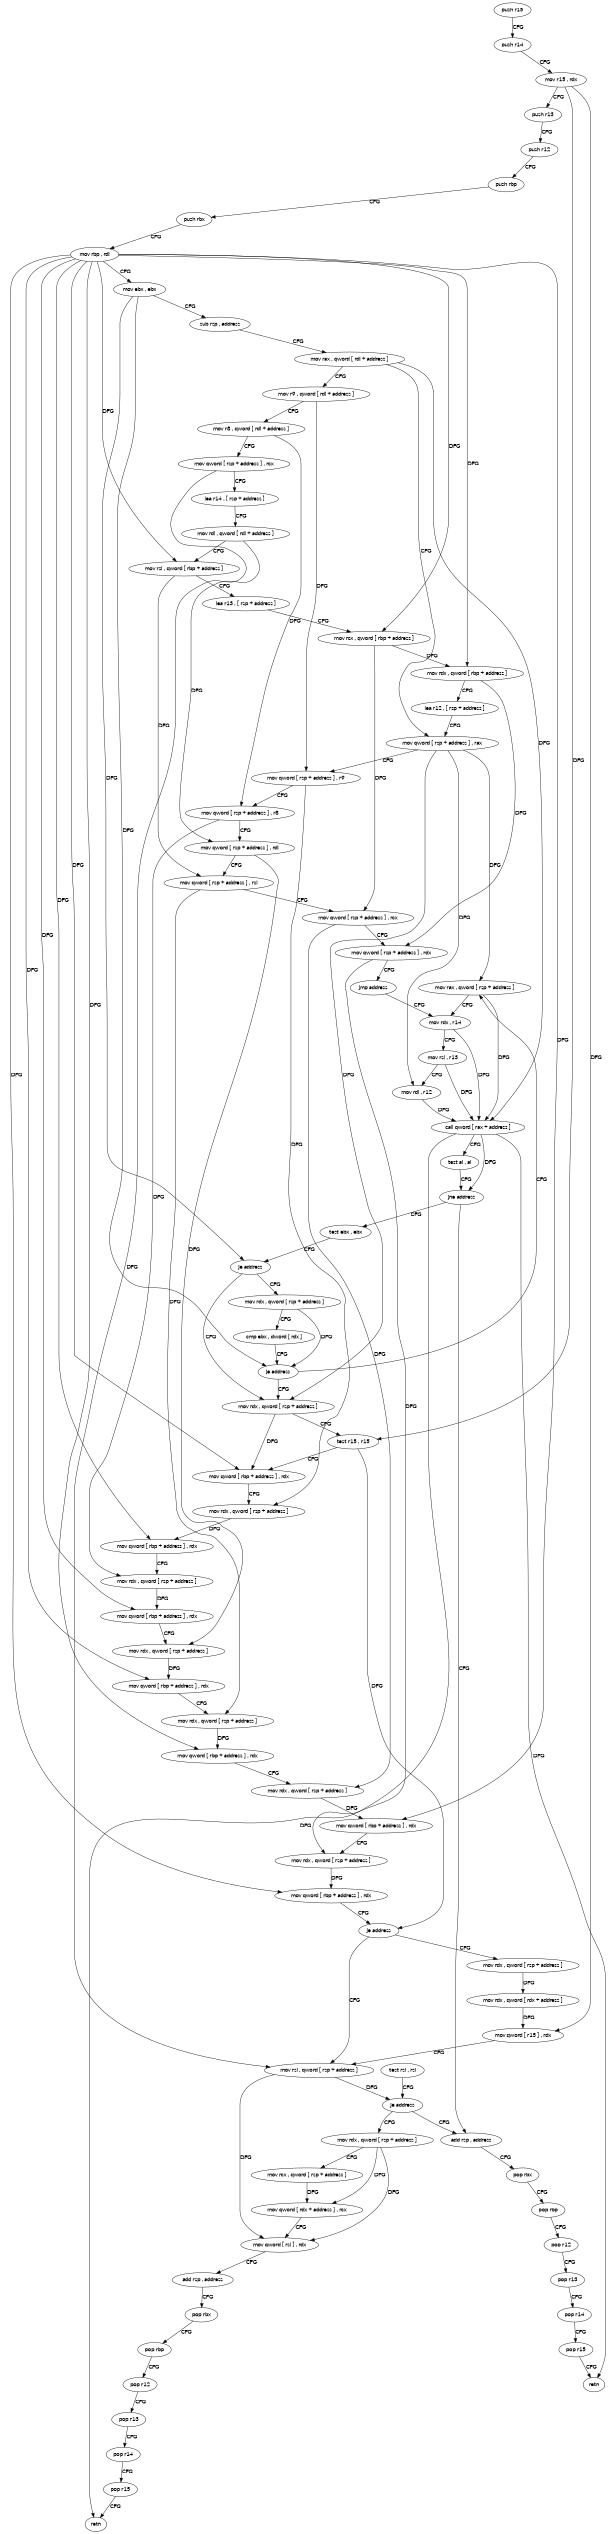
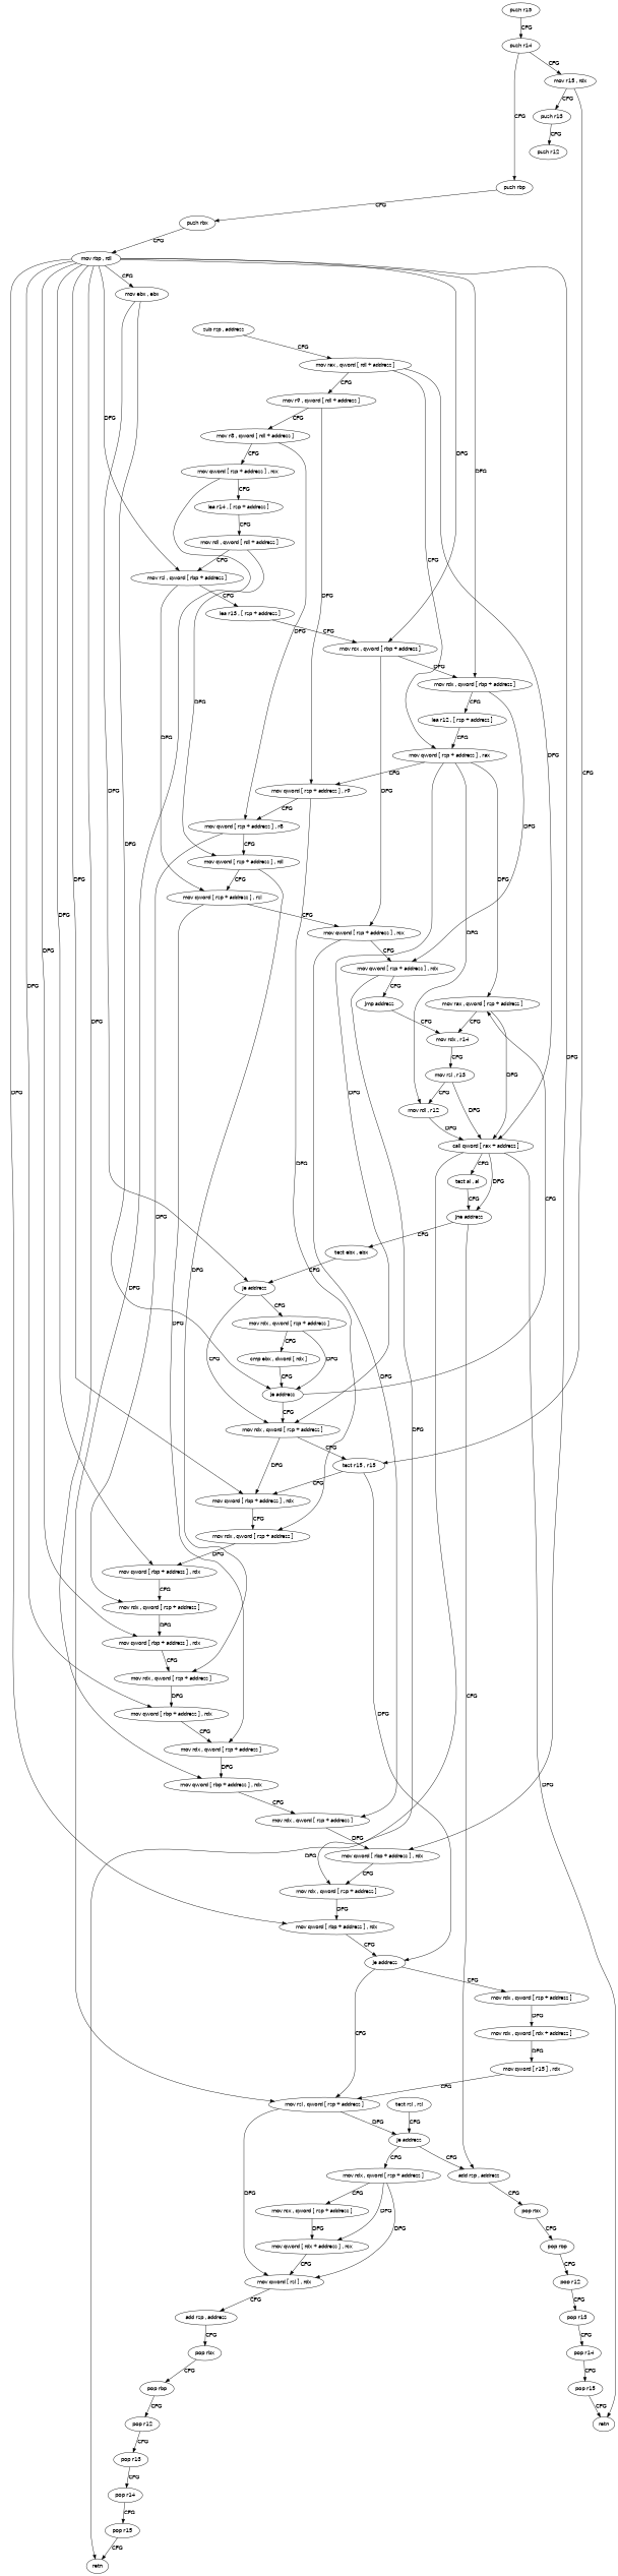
  digraph {
    fontname=Lato
    node [fontname=Lato]
    edge [fontname=Lato]
    n1 [label="push r15"]
    n2 [label="push r14"]
    n3 [label="mov r15 , rdx"]
    n4 [label="push r13"]
    n5 [label="test r15 , r15"]
    n6 [label="mov qword [ r15 ] , rdx"]
    n7 [label="push r12"]
    n8 [label="mov qword [ rbp + address ] , rdx"]
    n9 [label="je address"]
    n10 [label="mov rsi , qword [ rsp + address ]"]
    n11 [label="push rbp"]
    n12 [label="push rbx"]
    n13 [label="mov rbp , rdi"]
    n14 [label="mov ebx , ebx"]
    n15 [label="mov rsi , qword [ rbp + address ]"]
    n16 [label="mov rcx , qword [ rbp + address ]"]
    n17 [label="mov rdx , qword [ rbp + address ]"]
    n18 [label="mov qword [ rbp + address ] , rdx"]
    n19 [label="mov qword [ rbp + address ] , rdx"]
    n20 [label="mov qword [ rbp + address ] , rdx"]
    n21 [label="mov qword [ rbp + address ] , rdx"]
    n22 [label="mov qword [ rbp + address ] , rdx"]
    n23 [label="mov qword [ rbp + address ] , rdx"]
    n24 [label="sub rsp , address"]
    n25 [label="je address"]
    n26 [label="je address"]
    n27 [label="lea r13 , [ rsp + address ]"]
    n28 [label="mov qword [ rsp + address ] , rsi"]
    n29 [label="mov qword [ rsp + address ] , rcx"]
    n30 [label="lea r12 , [ rsp + address ]"]
    n31 [label="mov qword [ rsp + address ] , rdx"]
    n32 [label="mov rdx , qword [ rsp + address ]"]
    n33 [label="mov rdx , qword [ rsp + address ]"]
    n34 [label="mov rdx , qword [ rsp + address ]"]
    n35 [label="mov rdx , qword [ rsp + address ]"]
    n36 [label="mov rdx , qword [ rsp + address ]"]
    n37 [label="mov rdx , qword [ rsp + address ]"]
    n38 [label="mov rax , qword [ rdi + address ]"]
    n39 [label="mov rdx , qword [ rsp + address ]"]
    n40 [label="mov rdx , qword [ rsp + address ]"]
    n41 [label="mov rax , qword [ rsp + address ]"]
    n42 [label="mov r9 , qword [ rdi + address ]"]
    n43 [label="mov qword [ rsp + address ] , rax"]
    n44 [label="call qword [ rax + address ]"]
    n45 [label="mov r8 , qword [ rdi + address ]"]
    n46 [label="mov qword [ rsp + address ] , r9"]
    n47 [label="mov rdi , r12"]
    n48 [label="test al , al"]
    n49 [label="jne address"]
    n50 [label=retn]
    n51 [label=retn]
    n52 [label="mov qword [ rsp + address ] , rcx"]
    n53 [label="mov qword [ rsp + address ] , r8"]
    n54 [label="lea r14 , [ rsp + address ]"]
    n55 [label="mov qword [ rsp + address ] , rdi"]
    n56 [label="mov rdi , qword [ rdi + address ]"]
    n57 [label="je address"]
    n58 [label="mov qword [ rsi ] , rdx"]
    n59 [label="jmp address"]
    n60 [label="mov rdx , r14"]
    n61 [label="mov rsi , r13"]
    n62 [label="test ebx , ebx"]
    n63 [label="add rsp , address"]
    n64 [label="pop rbx"]
    n65 [label="pop rbp"]
    n66 [label="cmp ebx , dword [ rdx ]"]
    n67 [label="pop r12"]
    n68 [label="pop r13"]
    n69 [label="pop r14"]
    n70 [label="pop r15"]
    n71 [label="mov rdx , qword [ rsp + address ]"]
    n72 [label="mov rdx , qword [ rdx + address ]"]
    n73 [label="test rsi , rsi"]
    n74 [label="mov rdx , qword [ rsp + address ]"]
    n75 [label="add rsp , address"]
    n76 [label="mov rcx , qword [ rsp + address ]"]
    n77 [label="mov qword [ rdx + address ] , rcx"]
    n78 [label="pop rbx"]
    n79 [label="pop rbp"]
    n80 [label="pop r12"]
    n81 [label="pop r13"]
    n82 [label="pop r14"]
    n83 [label="pop r15"]
    n1 -> n2 [label=CFG]
    n2 -> n3 [label=CFG]
    n3 -> n4 [label=CFG]
-   n3 -> n5 [label=DFG]
-   n3 -> n6 [label=DFG]
+   n3 -> n5 [label=CFG]
    n4 -> n7 [label=CFG]
    n5 -> n8 [label=CFG]
    n5 -> n9 [label=DFG]
    n6 -> n10 [label=CFG]
-   n7 -> n11 [label=CFG]
+   n2 -> n11 [label=CFG]
    n8 -> n32 [label=CFG]
    n9 -> n10 [label=CFG]
    n9 -> n71 [label=CFG]
    n10 -> n57 [label=DFG]
    n10 -> n58 [label=DFG]
    n11 -> n12 [label=CFG]
    n12 -> n13 [label=CFG]
    n13 -> n8 [label=DFG]
    n13 -> n14 [label=CFG]
    n13 -> n15 [label=DFG]
    n13 -> n16 [label=DFG]
    n13 -> n17 [label=DFG]
    n13 -> n18 [label=DFG]
    n13 -> n19 [label=DFG]
    n13 -> n20 [label=DFG]
    n13 -> n21 [label=DFG]
    n13 -> n22 [label=DFG]
    n13 -> n23 [label=DFG]
-   n14 -> n24 [label=CFG]
    n14 -> n25 [label=DFG]
    n14 -> n26 [label=DFG]
    n15 -> n27 [label=CFG]
    n15 -> n28 [label=DFG]
    n16 -> n17 [label=DFG]
    n16 -> n29 [label=DFG]
    n17 -> n30 [label=CFG]
    n17 -> n31 [label=DFG]
    n18 -> n33 [label=CFG]
    n19 -> n34 [label=CFG]
    n20 -> n35 [label=CFG]
    n21 -> n36 [label=CFG]
    n22 -> n37 [label=CFG]
    n23 -> n9 [label=CFG]
    n24 -> n38 [label=CFG]
    n25 -> n39 [label=CFG]
    n25 -> n40 [label=CFG]
    n26 -> n39 [label=CFG]
    n26 -> n41 [label=CFG]
    n27 -> n16 [label=CFG]
    n28 -> n29 [label=CFG]
    n28 -> n35 [label=DFG]
    n29 -> n31 [label=CFG]
    n29 -> n36 [label=DFG]
    n30 -> n43 [label=CFG]
    n31 -> n37 [label=DFG]
    n31 -> n59 [label=CFG]
    n32 -> n18 [label=DFG]
    n33 -> n19 [label=DFG]
    n34 -> n20 [label=DFG]
    n35 -> n21 [label=DFG]
    n36 -> n22 [label=DFG]
    n37 -> n23 [label=DFG]
    n38 -> n42 [label=CFG]
    n38 -> n43 [label=CFG]
    n38 -> n44 [label=DFG]
    n39 -> n5 [label=CFG]
    n39 -> n8 [label=DFG]
    n40 -> n26 [label=DFG]
    n40 -> n66 [label=CFG]
    n41 -> n44 [label=DFG]
    n41 -> n60 [label=CFG]
    n42 -> n45 [label=CFG]
    n42 -> n46 [label=DFG]
    n43 -> n39 [label=DFG]
    n43 -> n41 [label=DFG]
    n43 -> n46 [label=CFG]
    n43 -> n47 [label=DFG]
    n44 -> n48 [label=CFG]
    n44 -> n49 [label=DFG]
    n44 -> n50 [label=DFG]
    n44 -> n51 [label=DFG]
    n45 -> n52 [label=CFG]
    n45 -> n53 [label=DFG]
    n46 -> n32 [label=DFG]
    n46 -> n53 [label=CFG]
    n47 -> n44 [label=DFG]
    n48 -> n49 [label=CFG]
    n49 -> n62 [label=CFG]
    n49 -> n63 [label=CFG]
    n52 -> n10 [label=DFG]
    n52 -> n54 [label=CFG]
    n53 -> n33 [label=DFG]
    n53 -> n55 [label=CFG]
    n54 -> n56 [label=CFG]
    n55 -> n28 [label=CFG]
    n55 -> n34 [label=DFG]
    n56 -> n15 [label=CFG]
    n56 -> n55 [label=DFG]
    n57 -> n63 [label=CFG]
    n57 -> n74 [label=CFG]
    n58 -> n75 [label=CFG]
    n59 -> n60 [label=CFG]
-   n60 -> n44 [label=DFG]
    n60 -> n61 [label=CFG]
    n61 -> n44 [label=DFG]
    n61 -> n47 [label=CFG]
    n62 -> n25 [label=CFG]
    n63 -> n64 [label=CFG]
    n64 -> n65 [label=CFG]
    n65 -> n67 [label=CFG]
    n66 -> n26 [label=CFG]
    n67 -> n68 [label=CFG]
    n68 -> n69 [label=CFG]
    n69 -> n70 [label=CFG]
    n70 -> n50 [label=CFG]
    n71 -> n72 [label=DFG]
    n72 -> n6 [label=DFG]
    n73 -> n57 [label=CFG]
    n74 -> n58 [label=DFG]
    n74 -> n76 [label=CFG]
    n74 -> n77 [label=DFG]
    n75 -> n78 [label=CFG]
    n76 -> n77 [label=DFG]
    n77 -> n58 [label=CFG]
    n78 -> n79 [label=CFG]
    n79 -> n80 [label=CFG]
    n80 -> n81 [label=CFG]
    n81 -> n82 [label=CFG]
    n82 -> n83 [label=CFG]
    n83 -> n51 [label=CFG]
  }
